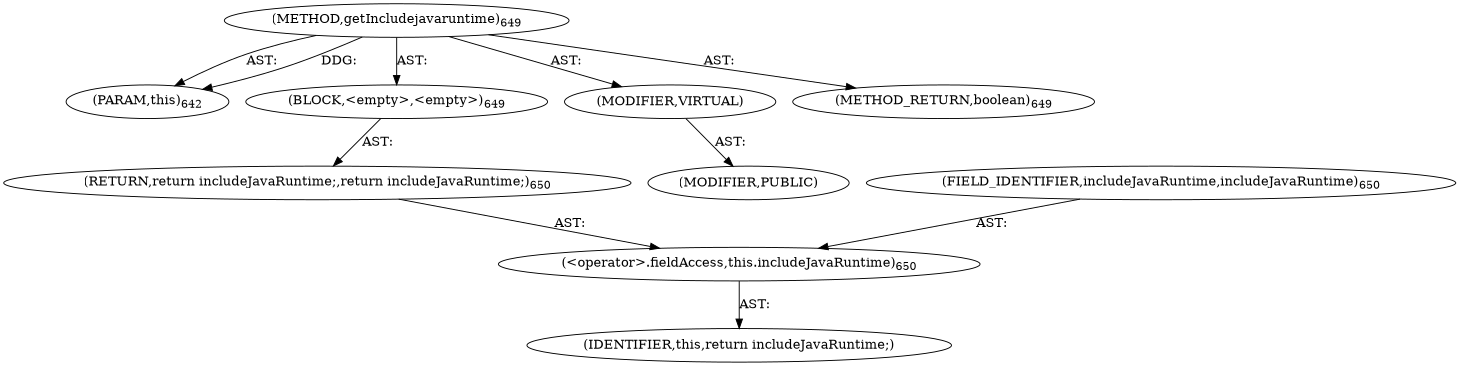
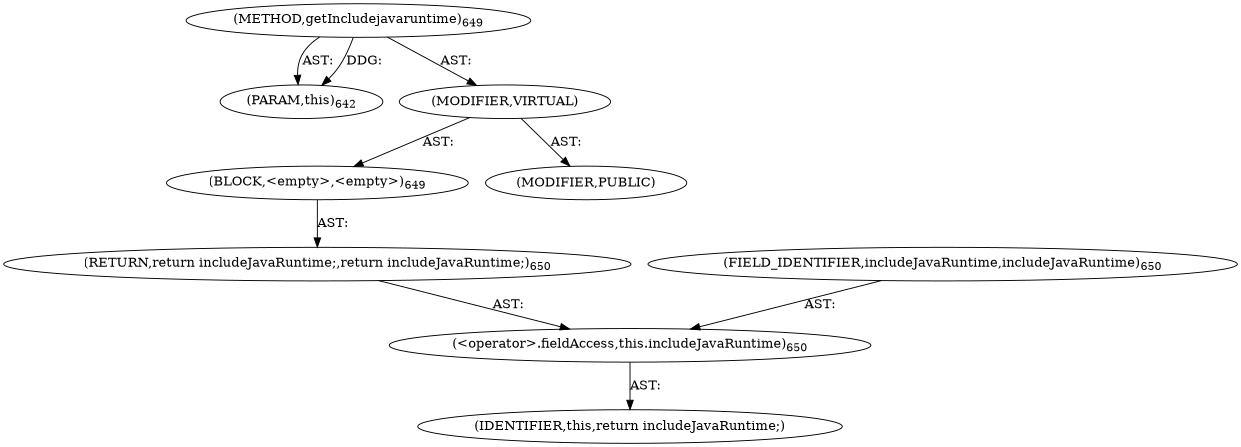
  digraph {
    n1 [label=<(METHOD,getIncludejavaruntime)<SUB>649</SUB>>]
    n2 [label=<(PARAM,this)<SUB>642</SUB>>]
    n3 [label=<(BLOCK,&lt;empty&gt;,&lt;empty&gt;)<SUB>649</SUB>>]
    n4 [label=<(MODIFIER,VIRTUAL)>]
-   n5 [label=<(METHOD_RETURN,boolean)<SUB>649</SUB>>]
    n6 [label=<(RETURN,return includeJavaRuntime;,return includeJavaRuntime;)<SUB>650</SUB>>]
    n7 [label=<(MODIFIER,PUBLIC)>]
    n8 [label=<(&lt;operator&gt;.fieldAccess,this.includeJavaRuntime)<SUB>650</SUB>>]
    n9 [label=<(IDENTIFIER,this,return includeJavaRuntime;)>]
    n10 [label=<(FIELD_IDENTIFIER,includeJavaRuntime,includeJavaRuntime)<SUB>650</SUB>>]
    n1 -> n2 [label="AST: "]
    n1 -> n2 [label="DDG: "]
-   n1 -> n3 [label="AST: "]
+   n4 -> n3 [label="AST: "]
    n1 -> n4 [label="AST: "]
-   n1 -> n5 [label="AST: "]
    n3 -> n6 [label="AST: "]
    n4 -> n7 [label="AST: "]
    n6 -> n8 [label="AST: "]
    n8 -> n9 [label="AST: "]
    n10 -> n8 [label="AST: "]
  }
